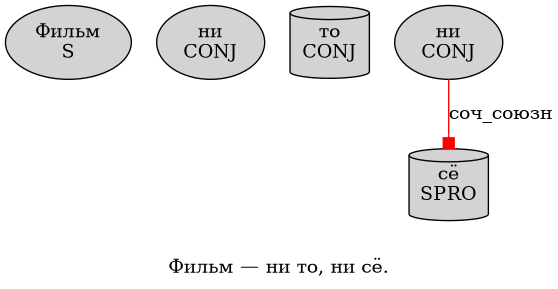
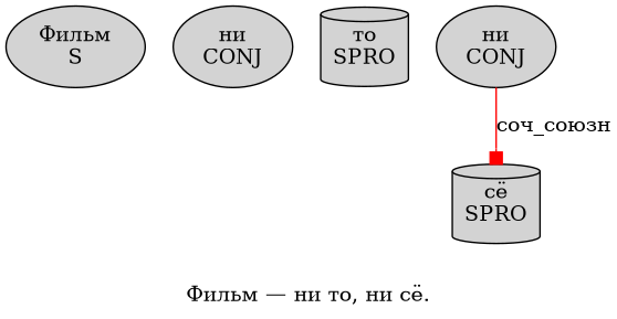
  digraph {
    label="Фильм — ни то, ни сё."
    node [fillcolor=lightgray penwidth=1 shape=ellipse style=filled]
    n1 [label="Фильм\nS"]
    n2 [label="ни\nCONJ"]
-   n3 [label="то\nCONJ" shape=cylinder]
+   n3 [label="то\nSPRO" shape=cylinder]
    n4 [label="ни\nCONJ"]
    n5 [label="сё\nSPRO" shape=cylinder]
    n4 -> n5 [label="соч_союзн" color=red arrowhead=box]
  }
